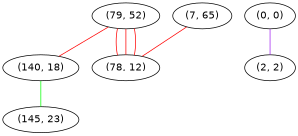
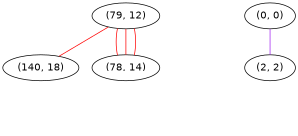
  graph {
    fontname="DejaVu Sans"
    node [fontname="DejaVu Sans"]
    edge [color=red fontname="DejaVu Sans" weight=1]
-   "(79, 12)" [label="(79, 52)"]
+   "(79, 12)"
    "(140, 18)"
-   "(78, 12)"
-   "(145, 23)"
+   "(78, 12)" [label="(78, 14)"]
    "(0, 0)"
    "(2, 2)"
-   "(7, 65)"
    "(79, 12)" -- "(140, 18)"
    "(79, 12)" -- "(78, 12)"
    "(79, 12)" -- "(78, 12)"
    "(79, 12)" -- "(78, 12)"
-   "(140, 18)" -- "(145, 23)" [color=green weight=2]
    "(0, 0)" -- "(2, 2)" [color=purple weight=4]
-   "(7, 65)" -- "(78, 12)"
  }
